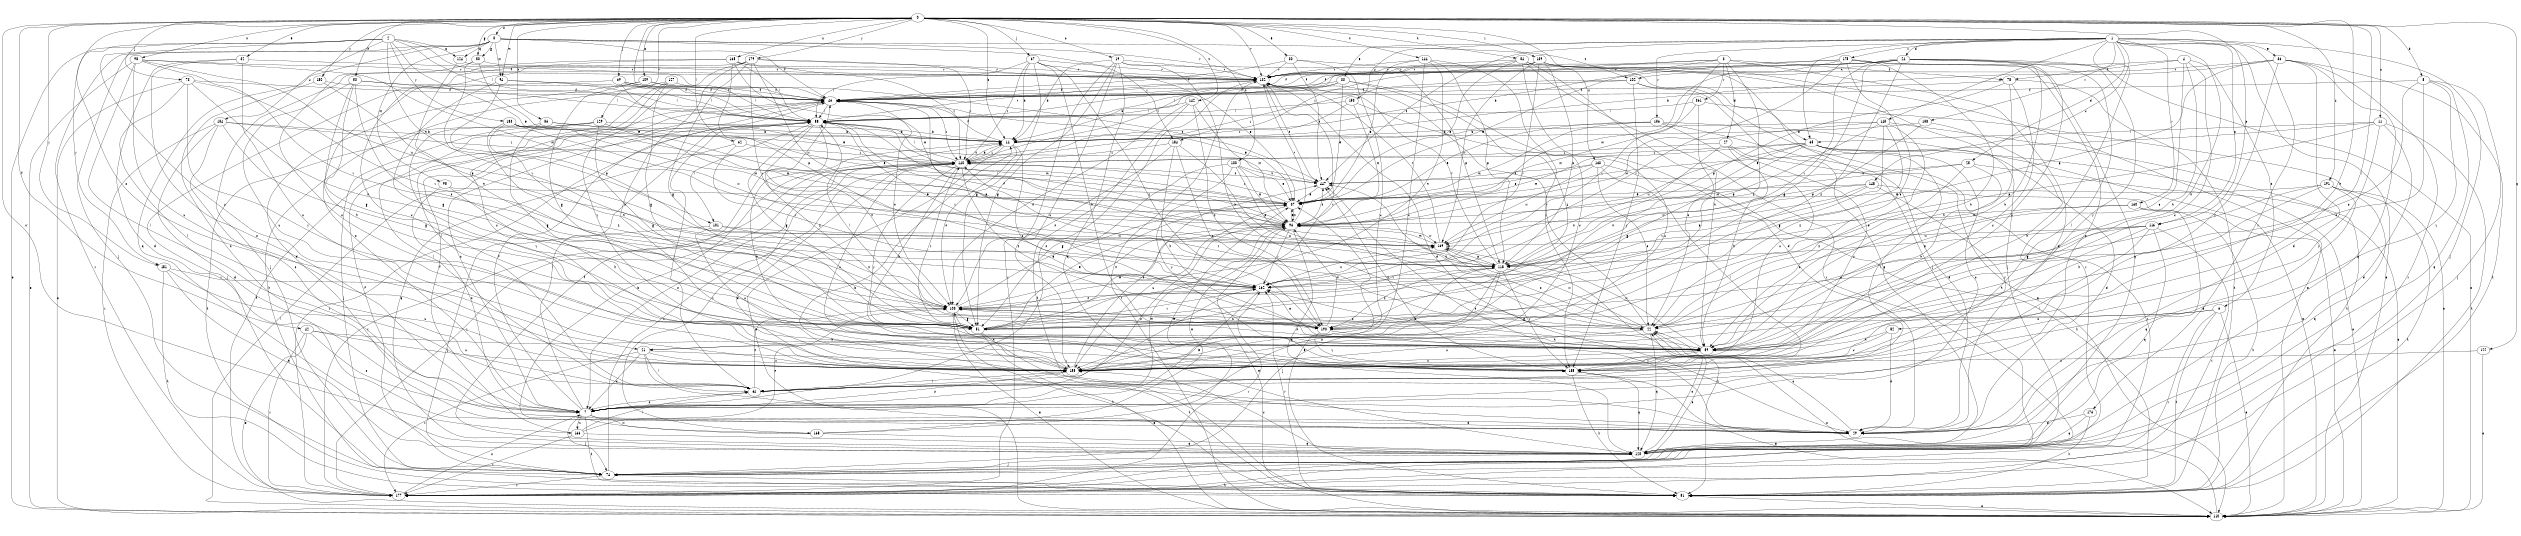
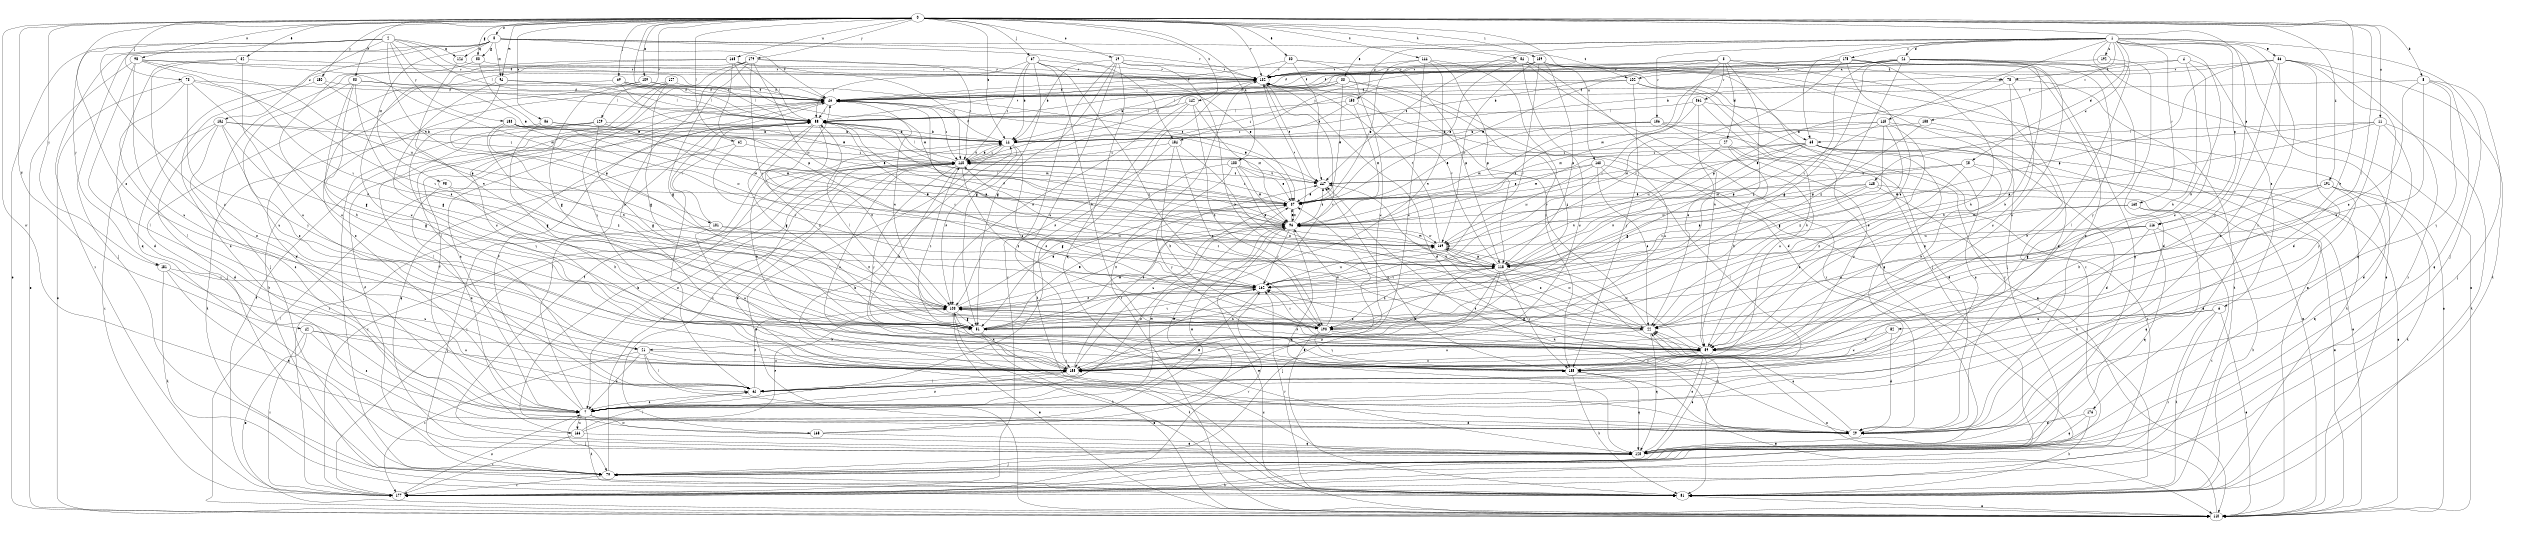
  strict digraph {
    fontname=Lato
    node [fontname=Lato]
    edge [fontname=Lato]
    0
    5
    8
    14
    n5 [label=11]
    19
    21
    30
    32
    42
    50
    53
    54
    56
    59
    62
    67
    69
    73
    82
    88
    94
    98
    100
    109
    116
-   122
    129
    132
    139
    142
    144
    163
    165
    166
    179
    180
    181
    191
-   74
+   74 [label=79]
    177
    n42 [label=46]
    124
    184
    102
    95
    125
    22
    185
    110
    193
    103
    140
    65
    37
    29
    81
    118
    155
    51
    7
    n62 [label=64]
    n63 [label=447]
    162
    169
    96
    127
    1
    24
    25
    33
    36
    145
    148
    153
    156
    158
    160
    175
    176
+   192
    2
    101
    154
    183
    3
    27
    78
    n89 [label=361]
    4
    6
    168
    0 -> 5 [label=a]
    0 -> 8 [label=b]
    0 -> 14 [label=b]
    0 -> n5 [label=c]
    0 -> 19 [label=c]
    0 -> 21 [label=c]
    0 -> 30 [label=e]
    0 -> 32 [label=e]
    0 -> 42 [label=f]
    0 -> 50 [label=g]
    0 -> 53 [label=h]
    0 -> 54 [label=h]
    0 -> 56 [label=h]
    0 -> 59 [label=h]
    0 -> 62 [label=i]
    0 -> 67 [label=j]
    0 -> 69 [label=j]
    0 -> 73 [label=j]
    0 -> 82 [label=l]
    0 -> 88 [label=l]
    0 -> 94 [label=m]
    0 -> 98 [label=n]
    0 -> 100 [label=n]
    0 -> 109 [label=o]
    0 -> 116 [label=p]
-   0 -> 122 [label=q]
    0 -> 129 [label=r]
    0 -> 132 [label=r]
    0 -> 139 [label=s]
    0 -> 142 [label=t]
    0 -> 144 [label=t]
    0 -> 163 [label=w]
    0 -> 165 [label=w]
    0 -> 166 [label=w]
    0 -> 179 [label=y]
    0 -> 180 [label=y]
    0 -> 181 [label=y]
    0 -> 191 [label=z]
    5 -> 50 [label=g]
    5 -> 94 [label=m]
    5 -> 132 [label=r]
    5 -> 74 [label=j]
    5 -> 177 [label=x]
    5 -> n42 [label=f]
    5 -> 124 [label=q]
    5 -> 184 [label=y]
    5 -> 102 [label=t]
    5 -> 95 [label=m]
    5 -> 125 [label=q]
    8 -> 21 [label=c]
    8 -> 74 [label=j]
    8 -> n42 [label=f]
    8 -> 125 [label=q]
    8 -> 22 [label=c]
    8 -> 185 [label=y]
    14 -> n42 [label=f]
    14 -> 110 [label=o]
    14 -> 193 [label=z]
    14 -> 103 [label=n]
    14 -> 140 [label=s]
    n5 -> 185 [label=y]
    n5 -> 65 [label=i]
    n5 -> 37 [label=e]
    n5 -> 29 [label=d]
    n5 -> 81 [label=k]
    n5 -> 118 [label=p]
    19 -> 14 [label=b]
    19 -> 59 [label=h]
    19 -> 132 [label=r]
    19 -> 177 [label=x]
    19 -> 125 [label=q]
    19 -> 65 [label=i]
    19 -> 155 [label=u]
    19 -> 51 [label=g]
    21 -> 177 [label=x]
    21 -> 185 [label=y]
    21 -> 29 [label=k]
    21 -> 155 [label=u]
    21 -> 7 [label=a]
    21 -> n62 [label=i]
    30 -> 132 [label=r]
    30 -> n42 [label=f]
    30 -> 118 [label=p]
    30 -> 155 [label=u]
    30 -> n63 [label=t]
    32 -> 132 [label=r]
    32 -> 29 [label=d]
    32 -> 155 [label=u]
    32 -> 7 [label=a]
    42 -> 59 [label=h]
    42 -> 177 [label=x]
    42 -> 110 [label=o]
    42 -> 155 [label=u]
    42 -> 7 [label=a]
    50 -> 132 [label=r]
    50 -> 37 [label=e]
    50 -> 155 [label=u]
-   50 -> 162 [label=v]
    53 -> 59 [label=h]
    53 -> 88 [label=l]
    53 -> n42 [label=f]
    53 -> 103 [label=a]
    53 -> 155 [label=u]
    53 -> 51 [label=g]
    54 -> 59 [label=h]
    54 -> 132 [label=r]
    54 -> 74 [label=j]
    54 -> 177 [label=x]
    54 -> 140 [label=s]
    54 -> 37 [label=e]
    54 -> 29 [label=d]
    56 -> 14 [label=b]
    56 -> 185 [label=y]
    56 -> 37 [label=e]
    56 -> 51 [label=g]
    59 -> 185 [label=y]
    59 -> 103 [label=n]
    59 -> 155 [label=u]
    59 -> 162 [label=v]
    59 -> 169 [label=w]
    62 -> 125 [label=q]
    62 -> 140 [label=s]
    62 -> 162 [label=v]
    67 -> 14 [label=b]
    67 -> 59 [label=h]
    67 -> 88 [label=l]
    67 -> 132 [label=r]
    67 -> 193 [label=z]
    67 -> 140 [label=s]
    67 -> 37 [label=e]
    67 -> 51 [label=g]
    69 -> 88 [label=l]
    69 -> 74 [label=j]
    69 -> n42 [label=f]
    69 -> 37 [label=e]
    69 -> n63 [label=t]
    73 -> n42 [label=f]
    73 -> 185 [label=y]
    73 -> 110 [label=o]
    73 -> 103 [label=n]
    73 -> n62 [label=i]
    73 -> 162 [label=v]
    82 -> 59 [label=h]
    82 -> 29 [label=d]
    82 -> 155 [label=u]
    88 -> 14 [label=b]
    88 -> 132 [label=r]
    88 -> 177 [label=x]
    88 -> 193 [label=z]
    88 -> 103 [label=n]
    88 -> 118 [label=p]
    88 -> 51 [label=g]
    88 -> 162 [label=v]
    88 -> 96 [label=m]
    94 -> 88 [label=l]
    94 -> n42 [label=f]
    94 -> 118 [label=p]
    94 -> 51 [label=g]
    98 -> 132 [label=r]
    98 -> 110 [label=o]
    98 -> 155 [label=u]
    98 -> n62 [label=i]
    98 -> 162 [label=v]
    98 -> 169 [label=w]
    98 -> 96 [label=m]
    100 -> 185 [label=y]
    100 -> 37 [label=e]
    100 -> 118 [label=p]
    100 -> 51 [label=g]
    100 -> n63 [label=t]
    100 -> 96 [label=m]
    109 -> 88 [label=l]
    109 -> n42 [label=f]
    109 -> 29 [label=d]
    109 -> 51 [label=g]
-   116 -> 59 [label=h]
+   n89 -> 59 [label=h]
    116 -> 177 [label=x]
    116 -> 125 [label=q]
    116 -> 22 [label=c]
    116 -> 118 [label=p]
    116 -> n62 [label=i]
    116 -> 169 [label=w]
-   122 -> 110 [label=o]
-   122 -> 155 [label=u]
    129 -> 14 [label=b]
    129 -> 74 [label=j]
    129 -> 81 [label=k]
    129 -> 51 [label=g]
    129 -> n62 [label=i]
    129 -> 96 [label=m]
    132 -> n42 [label=f]
    132 -> 29 [label=d]
    132 -> 7 [label=a]
    132 -> n63 [label=t]
    139 -> 132 [label=r]
    139 -> 74 [label=j]
    139 -> n42 [label=f]
    139 -> 110 [label=o]
    139 -> 118 [label=p]
    139 -> 162 [label=v]
    139 -> 169 [label=w]
    142 -> 88 [label=l]
    142 -> 193 [label=z]
    142 -> 103 [label=n]
    142 -> 81 [label=k]
    142 -> 96 [label=m]
    144 -> 132 [label=r]
    144 -> 185 [label=y]
    144 -> 103 [label=n]
    144 -> 37 [label=e]
    144 -> 118 [label=p]
    144 -> 155 [label=u]
    163 -> 22 [label=c]
    163 -> 37 [label=e]
    163 -> 81 [label=k]
    163 -> n62 [label=i]
    163 -> n63 [label=t]
    163 -> 169 [label=w]
    165 -> 88 [label=l]
    165 -> 132 [label=r]
    165 -> 74 [label=j]
    165 -> 140 [label=s]
    165 -> 118 [label=p]
    165 -> 155 [label=u]
    165 -> 96 [label=m]
    166 -> 177 [label=x]
    166 -> n42 [label=f]
    166 -> 125 [label=q]
    166 -> 103 [label=n]
    166 -> n62 [label=i]
    179 -> 59 [label=h]
    179 -> 132 [label=r]
    179 -> 185 [label=y]
    179 -> 140 [label=s]
    179 -> 51 [label=g]
    179 -> 7 [label=a]
    179 -> 162 [label=v]
    179 -> 169 [label=w]
    180 -> n42 [label=f]
    180 -> 118 [label=p]
    180 -> 7 [label=a]
    181 -> 125 [label=q]
    181 -> 81 [label=k]
    181 -> 155 [label=u]
    181 -> 162 [label=v]
    191 -> 59 [label=h]
    191 -> 125 [label=q]
    191 -> 37 [label=e]
    191 -> 29 [label=d]
    191 -> 81 [label=k]
    191 -> 51 [label=g]
    74 -> 177 [label=x]
    74 -> n42 [label=f]
    74 -> 22 [label=c]
    74 -> 140 [label=s]
    74 -> 81 [label=k]
    177 -> n42 [label=f]
    177 -> 140 [label=s]
    177 -> 7 [label=a]
    177 -> 162 [label=v]
    n42 -> 88 [label=l]
    n42 -> 103 [label=n]
    n42 -> 140 [label=s]
    n42 -> 37 [label=e]
    n42 -> 7 [label=a]
    124 -> 132 [label=r]
    124 -> 103 [label=n]
    184 -> 59 [label=h]
    184 -> 22 [label=c]
    184 -> 193 [label=z]
    184 -> 103 [label=n]
    184 -> 140 [label=s]
    102 -> n42 [label=f]
    102 -> 125 [label=q]
    102 -> 185 [label=y]
    102 -> 110 [label=o]
    102 -> 140 [label=s]
    95 -> 59 [label=h]
    95 -> 37 [label=e]
    95 -> 7 [label=a]
    125 -> 74 [label=j]
    125 -> n42 [label=f]
    125 -> 22 [label=c]
    125 -> 155 [label=u]
    22 -> 132 [label=r]
    22 -> 125 [label=q]
    22 -> 140 [label=s]
    22 -> 155 [label=u]
    22 -> n63 [label=t]
    22 -> 169 [label=w]
    185 -> 125 [label=q]
    185 -> 110 [label=o]
    185 -> 81 [label=k]
    185 -> n63 [label=t]
    110 -> 88 [label=l]
    110 -> 132 [label=r]
    110 -> 22 [label=c]
    110 -> 96 [label=m]
    193 -> 59 [label=h]
    193 -> 88 [label=l]
    193 -> 185 [label=y]
-   193 -> 162 [label=o]
+   193 -> 162 [label=v]
    193 -> 96 [label=m]
    103 -> 22 [label=c]
    103 -> 110 [label=o]
    103 -> 193 [label=z]
    103 -> 37 [label=e]
    103 -> 81 [label=k]
    103 -> 51 [label=g]
    140 -> 14 [label=b]
    140 -> 59 [label=h]
    140 -> 88 [label=l]
    140 -> 177 [label=x]
    140 -> 185 [label=y]
    140 -> 193 [label=z]
    140 -> 29 [label=d]
    140 -> 155 [label=u]
    140 -> 7 [label=a]
    140 -> n63 [label=t]
    65 -> 110 [label=o]
    65 -> 103 [label=n]
    65 -> 140 [label=s]
    65 -> 29 [label=d]
    65 -> 51 [label=g]
    65 -> 7 [label=a]
    65 -> n62 [label=i]
    65 -> 169 [label=w]
    65 -> 96 [label=m]
    37 -> 140 [label=s]
    37 -> 155 [label=u]
    37 -> 96 [label=m]
    29 -> 14 [label=b]
    29 -> 22 [label=c]
    29 -> n63 [label=t]
    81 -> 110 [label=o]
    81 -> 37 [label=e]
    81 -> 162 [label=v]
    118 -> 132 [label=r]
    118 -> 74 [label=j]
    118 -> n42 [label=f]
    118 -> 185 [label=y]
    118 -> 193 [label=z]
    118 -> 81 [label=k]
    118 -> 7 [label=a]
    118 -> 162 [label=v]
    155 -> 14 [label=b]
    155 -> 103 [label=n]
    155 -> 118 [label=p]
    155 -> 7 [label=a]
    155 -> n62 [label=i]
    155 -> n63 [label=t]
    51 -> 132 [label=r]
    51 -> 110 [label=o]
    51 -> 140 [label=s]
    51 -> 37 [label=e]
    51 -> 81 [label=k]
    51 -> 162 [label=v]
    51 -> 96 [label=m]
    7 -> 88 [label=l]
    7 -> 166 [label=w]
    7 -> 74 [label=j]
    7 -> n42 [label=f]
    7 -> 29 [label=d]
    7 -> 81 [label=k]
    7 -> 96 [label=m]
    7 -> 168 [label=w]
    n62 -> 88 [label=l]
    n62 -> 103 [label=n]
    n62 -> 7 [label=a]
    n62 -> 162 [label=v]
    n63 -> 37 [label=e]
    162 -> 103 [label=n]
    162 -> 7 [label=e]
    162 -> 169 [label=w]
    169 -> 132 [label=r]
    169 -> 22 [label=c]
    169 -> 118 [label=p]
    169 -> 96 [label=m]
    96 -> 88 [label=l]
    96 -> 132 [label=r]
    96 -> 125 [label=q]
    96 -> 103 [label=n]
    96 -> 37 [label=e]
    96 -> 7 [label=a]
    96 -> n63 [label=t]
    96 -> 162 [label=v]
    96 -> 169 [label=w]
    127 -> n42 [label=f]
    127 -> 81 [label=k]
    127 -> 155 [label=u]
    127 -> 51 [label=g]
    127 -> n62 [label=i]
    1 -> 59 [label=h]
    1 -> 116 [label=p]
    1 -> 74 [label=j]
    1 -> 177 [label=x]
    1 -> 110 [label=o]
    1 -> 65 [label=i]
    1 -> n63 [label=t]
    1 -> 24 [label=d]
    1 -> 25 [label=d]
    1 -> 33 [label=e]
    1 -> 36 [label=e]
    1 -> 145 [label=t]
    1 -> 148 [label=u]
    1 -> 153 [label=u]
    1 -> 156 [label=v]
    1 -> 158 [label=v]
    1 -> 160 [label=v]
    1 -> 175 [label=x]
    1 -> 176 [label=x]
+   1 -> 192 [label=z]
    24 -> 59 [label=h]
    24 -> 88 [label=l]
    24 -> 132 [label=r]
    24 -> n42 [label=f]
    24 -> 185 [label=y]
    24 -> 110 [label=o]
    24 -> 193 [label=z]
    24 -> 155 [label=u]
    24 -> 51 [label=g]
    24 -> n62 [label=i]
    24 -> 162 [label=v]
    25 -> 59 [label=h]
    25 -> 110 [label=o]
    25 -> 193 [label=z]
    25 -> n63 [label=t]
    25 -> 96 [label=m]
    33 -> 14 [label=b]
    33 -> 88 [label=l]
    33 -> n42 [label=f]
    33 -> 193 [label=z]
    33 -> 37 [label=e]
    33 -> 155 [label=u]
    36 -> 14 [label=b]
    36 -> 132 [label=r]
    36 -> 177 [label=x]
    36 -> 125 [label=q]
    36 -> 185 [label=y]
    36 -> 29 [label=d]
    36 -> 81 [label=k]
    36 -> 118 [label=p]
+   36 -> 7 [label=a]
    145 -> 14 [label=b]
    145 -> 22 [label=c]
    145 -> 193 [label=z]
    145 -> 81 [label=k]
    145 -> 118 [label=p]
    145 -> 51 [label=g]
    145 -> 96 [label=m]
    148 -> 185 [label=y]
    148 -> 110 [label=o]
    148 -> 37 [label=e]
    148 -> 118 [label=p]
    148 -> 162 [label=v]
    148 -> 169 [label=w]
    153 -> 88 [label=l]
    153 -> 140 [label=s]
    153 -> 155 [label=u]
    153 -> 96 [label=m]
    156 -> 14 [label=b]
    156 -> 110 [label=o]
    156 -> 37 [label=e]
    156 -> 29 [label=d]
    156 -> 155 [label=u]
    156 -> 96 [label=m]
    158 -> 14 [label=b]
    158 -> 59 [label=h]
    158 -> 118 [label=p]
    160 -> 125 [label=q]
    160 -> 22 [label=c]
    160 -> 81 [label=k]
    160 -> 96 [label=m]
    175 -> 14 [label=b]
    175 -> 59 [label=h]
    175 -> 132 [label=r]
    175 -> 125 [label=q]
    175 -> 22 [label=c]
    175 -> 7 [label=a]
    175 -> 162 [label=v]
    175 -> 96 [label=m]
    176 -> 125 [label=q]
    176 -> 29 [label=d]
    176 -> 81 [label=k]
+   192 -> 132 [label=r]
+   192 -> 29 [label=d]
    2 -> 88 [label=l]
    2 -> 181 [label=y]
    2 -> n42 [label=f]
    2 -> 124 [label=q]
    2 -> 110 [label=o]
    2 -> 37 [label=e]
    2 -> 155 [label=u]
    2 -> 101 [label=n]
    2 -> 154 [label=u]
    2 -> 183 [label=y]
-   88 -> 101 [label=l]
+   101 -> 88 [label=l]
    101 -> 74 [label=j]
    101 -> 103 [label=n]
    101 -> 155 [label=u]
    101 -> 169 [label=w]
    154 -> 14 [label=b]
    154 -> 177 [label=x]
    154 -> 140 [label=s]
    154 -> 29 [label=d]
    154 -> 51 [label=g]
    154 -> 7 [label=a]
    183 -> 14 [label=b]
    183 -> 193 [label=z]
    183 -> 103 [label=n]
    183 -> n63 [label=t]
    183 -> 169 [label=w]
    183 -> 96 [label=m]
    3 -> n42 [label=f]
    3 -> 184 [label=y]
    3 -> 193 [label=z]
    3 -> 37 [label=e]
    3 -> 29 [label=d]
    3 -> 162 [label=v]
    3 -> 27 [label=d]
    3 -> 78 [label=k]
    3 -> n89 [label=v]
    27 -> 59 [label=h]
    27 -> 177 [label=x]
    27 -> 103 [label=n]
    27 -> 140 [label=s]
    27 -> 155 [label=u]
    78 -> 59 [label=h]
    78 -> n42 [label=f]
    78 -> 81 [label=k]
    78 -> 118 [label=p]
    78 -> 155 [label=u]
    n89 -> 88 [label=l]
    n89 -> 22 [label=c]
    n89 -> 110 [label=o]
    n89 -> 96 [label=m]
-   4 -> 21 [label=c]
+   154 -> 21 [label=c]
    4 -> 59 [label=h]
    4 -> 102 [label=n]
    4 -> 155 [label=u]
    4 -> 78 [label=k]
    4 -> 6 [label=a]
    6 -> 177 [label=x]
    6 -> 110 [label=o]
    6 -> 193 [label=z]
    6 -> 81 [label=k]
    6 -> 51 [label=g]
    168 -> 14 [label=b]
    168 -> 125 [label=q]
    168 -> 140 [label=s]
    168 -> 37 [label=e]
    168 -> 96 [label=m]
  }
